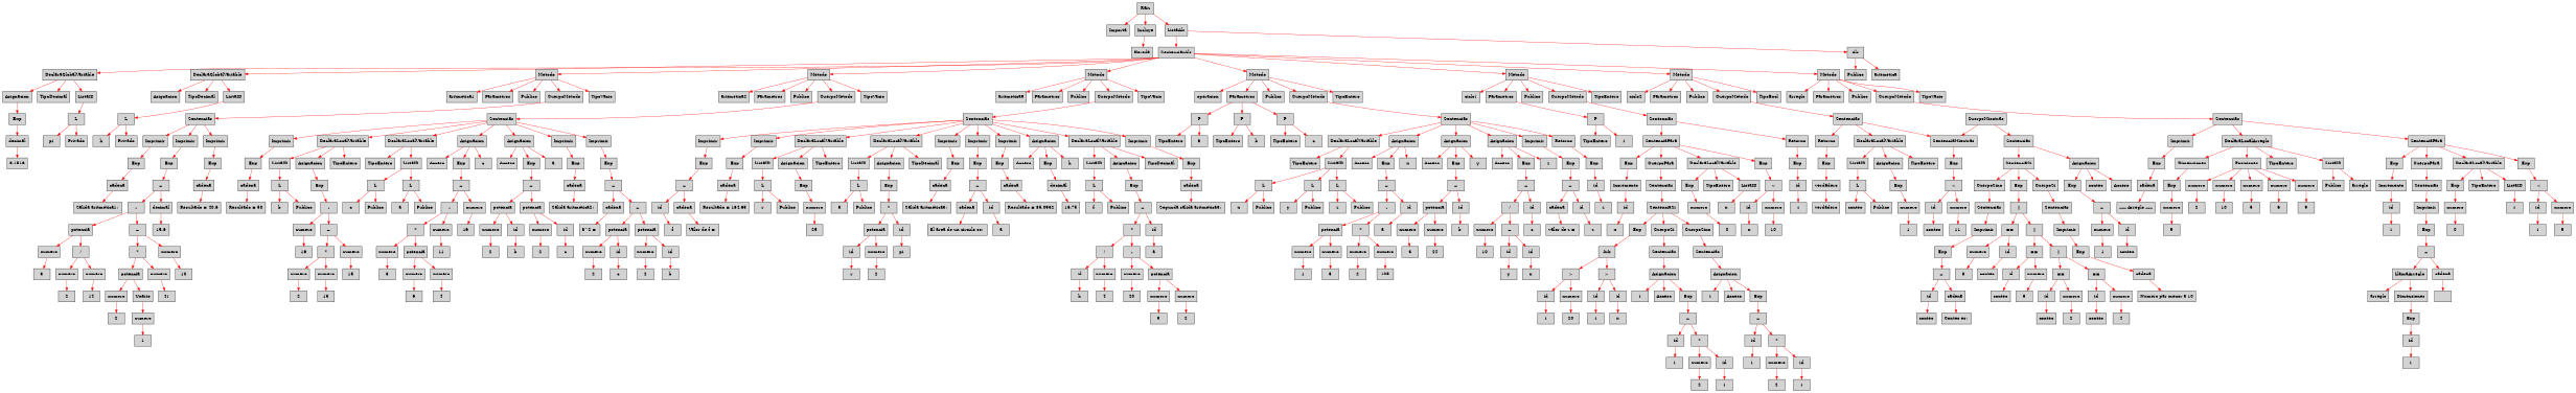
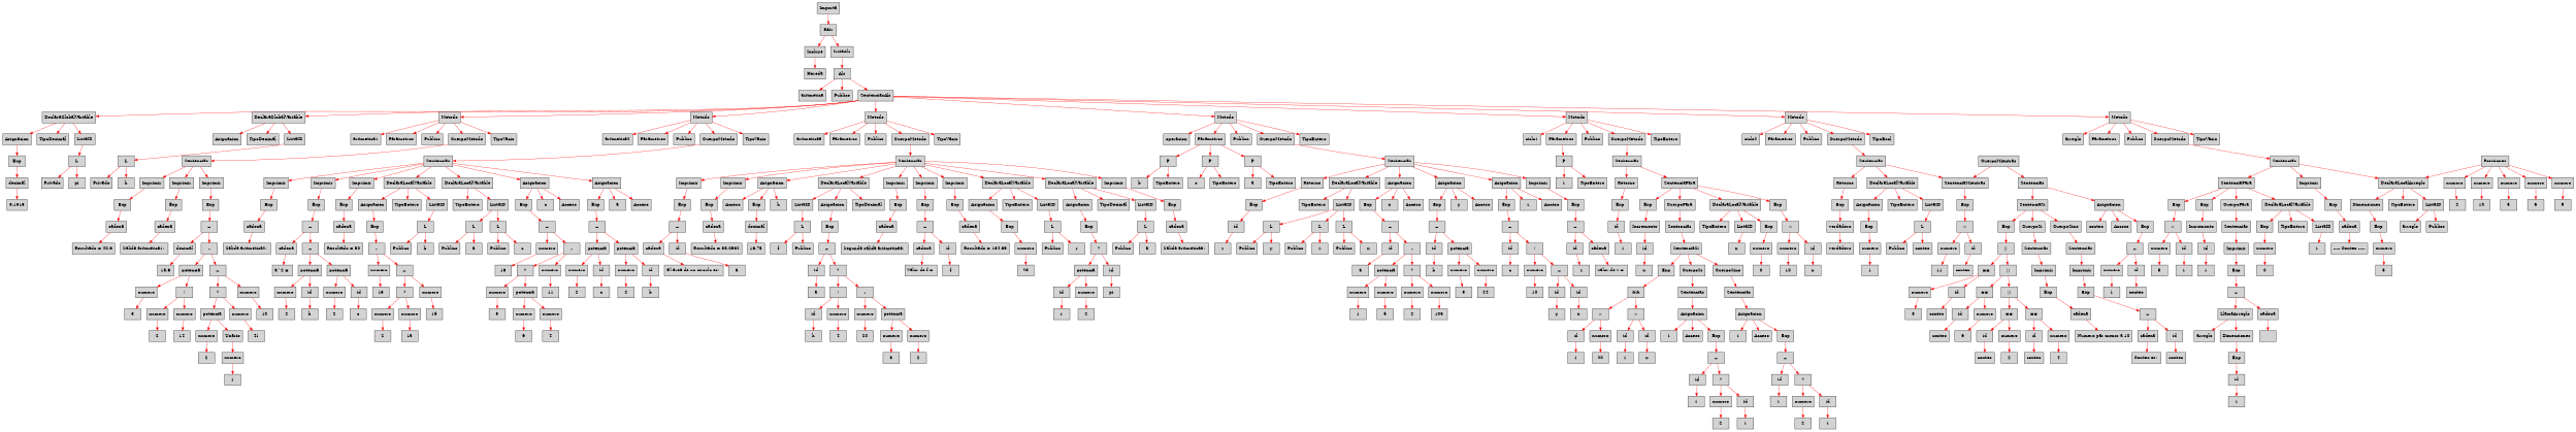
  digraph {
    node [shape=box style=filled]
    edge [color=red]
    n1 [label=Raiz]
    n2 [label=Importa]
    n3 [label=Incluye]
    n4 [label=ListaAls]
    n5 [label=Hereda]
    n6 [label=Als]
    n7 [label=aritmetica]
    n8 [label=Publico]
    n9 [label=SentenciasAls]
    n10 [label=DeclaraGlobalVariable]
    n11 [label=DeclaraGlobalVariable]
    n12 [label=Metodo]
    n13 [label=Metodo]
    n14 [label=Metodo]
    n15 [label=Metodo]
    n16 [label=Metodo]
    n17 [label=Metodo]
    n18 [label=Metodo]
    n19 [label=TipoDecimal]
    n20 [label=ListaID]
    n21 [label=Asignacion]
    n22 [label=TipoDecimal]
    n23 [label=ListaID]
    n24 [label=Asignacion]
    n25 [label=TipoVacio]
    n26 [label=aritmetica1]
    n27 [label=Parametros]
    n28 [label=Publico]
    n29 [label=CuerpoMetodo]
    n30 [label=TipoVacio]
    n31 [label=aritmetica2]
    n32 [label=Parametros]
    n33 [label=Publico]
    n34 [label=CuerpoMetodo]
    n35 [label=TipoVacio]
    n36 [label=aritmetica9]
    n37 [label=Parametros]
    n38 [label=Publico]
    n39 [label=CuerpoMetodo]
    n40 [label=TipoEntero]
    n41 [label=operacion]
    n42 [label=Parametros]
    n43 [label=Publico]
    n44 [label=CuerpoMetodo]
    n45 [label=TipoEntero]
    n46 [label=ciclo1]
    n47 [label=Parametros]
    n48 [label=Publico]
    n49 [label=CuerpoMetodo]
    n50 [label=TipoBool]
    n51 [label=ciclo2]
    n52 [label=Parametros]
    n53 [label=Publico]
    n54 [label=CuerpoMetodo]
    n55 [label=TipoVacio]
    n56 [label=arreglo]
    n57 [label=Parametros]
    n58 [label=Publico]
    n59 [label=CuerpoMetodo]
    n60 [label=L]
    n61 [label=Exp]
    n62 [label=pi]
    n63 [label=Privado]
    n64 [label=decimal]
    n65 [label=3.1516]
    n66 [label=L]
    n67 [label=h]
    n68 [label=Privado]
    n69 [label=Sentencias]
    n70 [label=Imprimir]
    n71 [label=Imprimir]
    n72 [label=Imprimir]
    n73 [label=Exp]
    n74 [label=Exp]
    n75 [label=Exp]
    n76 [label=cadena]
    n77 [label="Salida aritmética1: "]
    n78 [label="+"]
    n79 [label="-"]
    n80 [label=decimal]
    n81 [label="+"]
    n82 [label=potencia]
    n83 [label=15.6]
    n84 [label=numero]
    n85 [label="*"]
    n86 [label="/"]
    n87 [label=numero]
    n88 [label=10]
    n89 [label=numero]
    n90 [label=potencia]
    n91 [label=41]
    n92 [label=Unario]
    n93 [label=numero]
    n94 [label=numero]
    n95 [label=2]
    n96 [label=1]
    n97 [label=numero]
    n98 [label=numero]
    n99 [label=3]
    n100 [label=14]
    n101 [label=2]
    n102 [label=cadena]
    n103 [label="Resultado = 40.6"]
    n104 [label=Sentencias]
    n105 [label=DeclaraLocalVariable]
    n106 [label=DeclaraLocalVariable]
    n107 [label=Asignacion]
    n108 [label=Asignacion]
    n109 [label=Imprimir]
    n110 [label=Imprimir]
    n111 [label=Imprimir]
    n112 [label=TipoEntero]
    n113 [label=ListaID]
    n114 [label=Asignacion]
    n115 [label=TipoEntero]
    n116 [label=ListaID]
    n117 [label=c]
    n118 [label=Acceso]
    n119 [label=Exp]
    n120 [label=a]
    n121 [label=Acceso]
    n122 [label=Exp]
    n123 [label=Exp]
    n124 [label=Exp]
    n125 [label=Exp]
    n126 [label=L]
    n127 [label=Exp]
    n128 [label=b]
    n129 [label=Publico]
    n130 [label="-"]
    n131 [label="+"]
    n132 [label=numero]
    n133 [label=numero]
    n134 [label="*"]
    n135 [label=16]
    n136 [label=15]
    n137 [label=numero]
    n138 [label=numero]
    n139 [label=13]
    n140 [label=2]
    n141 [label=L]
    n142 [label=L]
    n143 [label=a]
    n144 [label=Publico]
    n145 [label=c]
    n146 [label=Publico]
    n147 [label="+"]
    n148 [label="-"]
    n149 [label=numero]
    n150 [label=numero]
    n151 [label="*"]
    n152 [label=16]
    n153 [label=11]
    n154 [label=numero]
    n155 [label=potencia]
    n156 [label=3]
    n157 [label=numero]
    n158 [label=numero]
    n159 [label=6]
    n160 [label=4]
    n161 [label="+"]
    n162 [label=potencia]
    n163 [label=potencia]
    n164 [label=id]
    n165 [label=numero]
    n166 [label=id]
    n167 [label=numero]
    n168 [label=b]
    n169 [label=2]
    n170 [label=c]
    n171 [label=2]
    n172 [label=cadena]
    n173 [label="Salida aritmética2: "]
    n174 [label="+"]
    n175 [label=cadena]
    n176 [label="+"]
    n177 [label="a^2 = "]
    n178 [label=potencia]
    n179 [label=potencia]
    n180 [label=id]
    n181 [label=numero]
    n182 [label=id]
    n183 [label=numero]
    n184 [label=b]
    n185 [label=2]
    n186 [label=c]
    n187 [label=2]
    n188 [label=cadena]
    n189 [label="Resultado = 50"]
    n190 [label=Sentencias]
    n191 [label=DeclaraLocalVariable]
    n192 [label=DeclaraLocalVariable]
    n193 [label=Imprimir]
    n194 [label=Imprimir]
    n195 [label=Imprimir]
    n196 [label=Asignacion]
    n197 [label=DeclaraLocalVariable]
    n198 [label=Imprimir]
    n199 [label=Imprimir]
    n200 [label=Imprimir]
    n201 [label=TipoEntero]
    n202 [label=ListaID]
    n203 [label=Asignacion]
    n204 [label=TipoDecimal]
    n205 [label=ListaID]
    n206 [label=Asignacion]
    n207 [label=Exp]
    n208 [label=Exp]
    n209 [label=Exp]
    n210 [label=h]
    n211 [label=Acceso]
    n212 [label=Exp]
    n213 [label=TipoDecimal]
    n214 [label=ListaID]
    n215 [label=Asignacion]
    n216 [label=Exp]
    n217 [label=Exp]
    n218 [label=Exp]
    n219 [label=L]
    n220 [label=Exp]
    n221 [label=r]
    n222 [label=Publico]
    n223 [label=numero]
    n224 [label=25]
    n225 [label=L]
    n226 [label=Exp]
    n227 [label=a]
    n228 [label=Publico]
    n229 [label="*"]
    n230 [label=id]
    n231 [label=potencia]
    n232 [label=pi]
    n233 [label=id]
    n234 [label=numero]
    n235 [label=r]
    n236 [label=2]
    n237 [label=cadena]
    n238 [label="Salida aritmética3: "]
    n239 [label="+"]
    n240 [label=cadena]
    n241 [label=id]
    n242 [label="El área de un circulo es: "]
    n243 [label=a]
    n244 [label=cadena]
    n245 [label="Resultado = 85.0932"]
    n246 [label=decimal]
    n247 [label=16.75]
    n248 [label=L]
    n249 [label=Exp]
    n250 [label=f]
    n251 [label=Publico]
    n252 [label="+"]
    n253 [label=id]
    n254 [label="*"]
    n255 [label=a]
    n256 [label="/"]
    n257 [label="-"]
    n258 [label=id]
    n259 [label=numero]
    n260 [label=numero]
    n261 [label=potencia]
    n262 [label=h]
    n263 [label=4]
    n264 [label=20]
    n265 [label=numero]
    n266 [label=numero]
    n267 [label=3]
    n268 [label=2]
    n269 [label=cadena]
    n270 [label="Segunda salida aritmética3: "]
    n271 [label="+"]
    n272 [label=cadena]
    n273 [label=id]
    n274 [label="Valor de f = "]
    n275 [label=f]
    n276 [label=cadena]
    n277 [label="Resultado = 164.65"]
    n278 [label=P]
    n279 [label=P]
    n280 [label=P]
    n281 [label=Sentencias]
    n282 [label=TipoEntero]
    n283 [label=a]
    n284 [label=TipoEntero]
    n285 [label=b]
    n286 [label=TipoEntero]
    n287 [label=c]
    n288 [label=DeclaraLocalVariable]
    n289 [label=Asignacion]
    n290 [label=Asignacion]
    n291 [label=Asignacion]
    n292 [label=Imprimir]
    n293 [label=Retorno]
    n294 [label=TipoEntero]
    n295 [label=ListaID]
    n296 [label=x]
    n297 [label=Acceso]
    n298 [label=Exp]
    n299 [label=y]
    n300 [label=Acceso]
    n301 [label=Exp]
    n302 [label=z]
    n303 [label=Acceso]
    n304 [label=Exp]
    n305 [label=Exp]
    n306 [label=Exp]
    n307 [label=L]
    n308 [label=L]
    n309 [label=L]
    n310 [label=y]
    n311 [label=Publico]
    n312 [label=z]
    n313 [label=Publico]
    n314 [label=x]
    n315 [label=Publico]
    n316 [label="+"]
    n317 [label="-"]
    n318 [label=id]
    n319 [label="*"]
    n320 [label=potencia]
    n321 [label=a]
    n322 [label=numero]
    n323 [label=numero]
    n324 [label=numero]
    n325 [label=numero]
    n326 [label=105]
    n327 [label=2]
    n328 [label=5]
    n329 [label=1]
    n330 [label="+"]
    n331 [label=potencia]
    n332 [label=id]
    n333 [label=numero]
    n334 [label=numero]
    n335 [label=b]
    n336 [label=24]
    n337 [label=3]
    n338 [label="+"]
    n339 [label="/"]
    n340 [label=id]
    n341 [label="+"]
    n342 [label=numero]
    n343 [label=c]
    n344 [label=id]
    n345 [label=id]
    n346 [label=10]
    n347 [label=x]
    n348 [label=y]
    n349 [label="+"]
    n350 [label=cadena]
    n351 [label=id]
    n352 [label="valor de z = "]
    n353 [label=z]
    n354 [label=id]
    n355 [label=z]
    n356 [label=P]
    n357 [label=Sentencias]
    n358 [label=TipoEntero]
    n359 [label=i]
    n360 [label=SentenciaPara]
    n361 [label=Retorno]
    n362 [label=DeclaraLocalVariable]
    n363 [label=Exp]
    n364 [label=Exp]
    n365 [label=CuerpoPara]
    n366 [label=Exp]
    n367 [label=TipoEntero]
    n368 [label=ListaID]
    n369 [label=Exp]
    n370 [label="<"]
    n371 [label=Incremento]
    n372 [label=Sentencias]
    n373 [label=x]
    n374 [label=numero]
    n375 [label=0]
    n376 [label=id]
    n377 [label=numero]
    n378 [label=x]
    n379 [label=10]
    n380 [label=id]
    n381 [label=x]
    n382 [label=SentenciaSi]
    n383 [label=Exp]
    n384 [label=CuerpoSi]
    n385 [label=CuerpoSino]
    n386 [label="&&"]
    n387 [label=Sentencias]
    n388 [label=Sentencias]
    n389 [label=">"]
    n390 [label=">"]
    n391 [label=id]
    n392 [label=numero]
    n393 [label=id]
    n394 [label=id]
    n395 [label=i]
    n396 [label=20]
    n397 [label=i]
    n398 [label=x]
    n399 [label=Asignacion]
    n400 [label=i]
    n401 [label=Acceso]
    n402 [label=Exp]
    n403 [label="+"]
    n404 [label=id]
    n405 [label="*"]
    n406 [label=i]
    n407 [label=id]
    n408 [label=numero]
    n409 [label=i]
    n410 [label=2]
    n411 [label=Asignacion]
    n412 [label=i]
    n413 [label=Acceso]
    n414 [label=Exp]
    n415 [label="+"]
    n416 [label=id]
    n417 [label="*"]
    n418 [label=i]
    n419 [label=id]
    n420 [label=numero]
    n421 [label=i]
    n422 [label=2]
    n423 [label=id]
    n424 [label=i]
    n425 [label=Sentencias]
    n426 [label=DeclaraLocalVariable]
    n427 [label=SentenciaMientras]
    n428 [label=Retorno]
    n429 [label=TipoEntero]
    n430 [label=ListaID]
    n431 [label=Asignacion]
    n432 [label=Exp]
    n433 [label=Exp]
    n434 [label=L]
    n435 [label=Exp]
    n436 [label=conteo]
    n437 [label=Publico]
    n438 [label=numero]
    n439 [label=1]
    n440 [label="<"]
    n441 [label=CuerpoMientras]
    n442 [label=Sentencias]
    n443 [label=id]
    n444 [label=numero]
    n445 [label=conteo]
    n446 [label=11]
    n447 [label=SentenciaSi]
    n448 [label=Asignacion]
    n449 [label=Exp]
    n450 [label=CuerpoSi]
    n451 [label=CuerpoSino]
    n452 [label=conteo]
    n453 [label=Acceso]
    n454 [label=Exp]
    n455 [label="||"]
    n456 [label=Sentencias]
    n457 [label=Sentencias]
    n458 [label="||"]
    n459 [label="=="]
    n460 [label="||"]
    n461 [label="=="]
    n462 [label=id]
    n463 [label=numero]
    n464 [label="=="]
    n465 [label="=="]
    n466 [label=id]
    n467 [label=numero]
    n468 [label=id]
    n469 [label=numero]
    n470 [label=id]
    n471 [label=numero]
    n472 [label=conteo]
    n473 [label=2]
    n474 [label=conteo]
    n475 [label=4]
    n476 [label=conteo]
    n477 [label=6]
    n478 [label=conteo]
    n479 [label=8]
    n480 [label=Imprimir]
    n481 [label=Exp]
    n482 [label=cadena]
    n483 [label="Numero par menor a 10"]
    n484 [label=Imprimir]
    n485 [label=Exp]
    n486 [label="+"]
    n487 [label=cadena]
    n488 [label=id]
    n489 [label="Conteo es: "]
    n490 [label=conteo]
    n491 [label="+"]
    n492 [label=id]
    n493 [label=numero]
    n494 [label=conteo]
    n495 [label=1]
    n496 [label=verdadero]
    n497 [label=verdadero]
    n498 [label=Sentencias]
    n499 [label=Imprimir]
    n500 [label=DeclaraLocalArreglo]
    n501 [label=SentenciaPara]
    n502 [label=Exp]
    n503 [label=TipoEntero]
    n504 [label=ListaID]
    n505 [label=Dimensiones]
    n506 [label=Posiciones]
    n507 [label=DeclaraLocalVariable]
    n508 [label=Exp]
    n509 [label=Exp]
    n510 [label=CuerpoPara]
    n511 [label=cadena]
-   n512 [label="----- Arreglo -----"]
+   n512 [label="----- Conteo -----"]
    n513 [label=arreglo]
    n514 [label=Publico]
    n515 [label=Exp]
    n516 [label=numero]
    n517 [label=numero]
    n518 [label=numero]
    n519 [label=numero]
    n520 [label=numero]
    n521 [label=numero]
    n522 [label=5]
    n523 [label=5]
    n524 [label=6]
    n525 [label=9]
    n526 [label=2]
    n527 [label=10]
    n528 [label=TipoEntero]
    n529 [label=ListaID]
    n530 [label=Exp]
    n531 [label="<"]
    n532 [label=Incremento]
    n533 [label=Sentencias]
    n534 [label=i]
    n535 [label=numero]
    n536 [label=0]
    n537 [label=id]
    n538 [label=numero]
    n539 [label=i]
    n540 [label=5]
    n541 [label=id]
    n542 [label=i]
    n543 [label=Imprimir]
    n544 [label=Exp]
    n545 [label="+"]
    n546 [label=LlamaArreglo]
    n547 [label=cadena]
    n548 [label=arreglo]
    n549 [label=Dimensiones]
    n550 [label=" "]
    n551 [label=Exp]
    n552 [label=id]
    n553 [label=i]
-   n1 -> n2
+   n2 -> n1
    n1 -> n3
    n1 -> n4
    n3 -> n5
    n4 -> n6
    n6 -> n7
    n6 -> n8
-   n4 -> n9
+   n6 -> n9
    n9 -> n10
    n9 -> n11
    n9 -> n12
    n9 -> n13
    n9 -> n14
    n9 -> n15
    n9 -> n16
    n9 -> n17
    n9 -> n18
    n10 -> n19
    n10 -> n20
    n10 -> n21
    n11 -> n22
    n11 -> n23
    n11 -> n24
    n12 -> n25
    n12 -> n26
    n12 -> n27
    n12 -> n28
    n12 -> n29
    n13 -> n30
    n13 -> n31
    n13 -> n32
    n13 -> n33
    n13 -> n34
    n14 -> n35
    n14 -> n36
    n14 -> n37
    n14 -> n38
    n14 -> n39
    n15 -> n40
    n15 -> n41
    n15 -> n42
    n15 -> n43
    n15 -> n44
    n16 -> n45
    n16 -> n46
    n16 -> n47
    n16 -> n48
    n16 -> n49
    n17 -> n50
    n17 -> n51
    n17 -> n52
    n17 -> n53
    n17 -> n54
    n18 -> n55
    n18 -> n56
    n18 -> n57
    n18 -> n58
    n18 -> n59
    n20 -> n60
    n21 -> n61
    n23 -> n66
    n29 -> n69
    n34 -> n104
    n39 -> n190
    n42 -> n278
    n42 -> n279
    n42 -> n280
    n44 -> n281
    n47 -> n356
    n49 -> n357
    n54 -> n425
    n59 -> n498
    n60 -> n62
    n60 -> n63
    n61 -> n64
    n64 -> n65
    n66 -> n67
    n66 -> n68
    n69 -> n70
    n69 -> n71
    n69 -> n72
    n70 -> n73
    n71 -> n74
    n72 -> n75
    n73 -> n76
    n74 -> n78
    n75 -> n102
    n76 -> n77
    n78 -> n79
    n78 -> n80
    n79 -> n81
    n79 -> n82
    n80 -> n83
    n81 -> n84
    n81 -> n85
    n82 -> n86
    n82 -> n87
    n84 -> n88
    n85 -> n89
    n85 -> n90
    n86 -> n97
    n86 -> n98
    n87 -> n99
    n89 -> n91
    n90 -> n92
    n90 -> n93
    n92 -> n94
    n93 -> n95
    n94 -> n96
    n97 -> n100
    n98 -> n101
    n102 -> n103
    n104 -> n105
    n104 -> n106
    n104 -> n107
    n104 -> n108
    n104 -> n109
    n104 -> n110
    n104 -> n111
    n105 -> n112
    n105 -> n113
    n105 -> n114
    n106 -> n115
    n106 -> n116
    n107 -> n117
    n107 -> n118
    n107 -> n119
    n108 -> n120
    n108 -> n121
    n108 -> n122
    n109 -> n123
    n110 -> n124
    n111 -> n125
    n113 -> n126
    n114 -> n127
    n116 -> n141
    n116 -> n142
    n119 -> n147
    n122 -> n161
    n123 -> n172
    n124 -> n174
    n125 -> n188
    n126 -> n128
    n126 -> n129
    n127 -> n130
    n130 -> n131
    n130 -> n132
    n131 -> n133
    n131 -> n134
    n132 -> n135
    n133 -> n136
    n134 -> n137
    n134 -> n138
    n137 -> n139
    n138 -> n140
    n141 -> n143
    n141 -> n144
    n142 -> n145
    n142 -> n146
    n147 -> n148
    n147 -> n149
    n148 -> n150
    n148 -> n151
    n149 -> n152
    n150 -> n153
    n151 -> n154
    n151 -> n155
    n154 -> n156
    n155 -> n157
    n155 -> n158
    n157 -> n159
    n158 -> n160
    n161 -> n162
    n161 -> n163
    n162 -> n164
    n162 -> n165
    n163 -> n166
    n163 -> n167
    n164 -> n168
    n165 -> n169
    n166 -> n170
    n167 -> n171
    n172 -> n173
    n174 -> n175
    n174 -> n176
    n175 -> n177
    n176 -> n178
    n176 -> n179
    n178 -> n180
    n178 -> n181
    n179 -> n182
    n179 -> n183
    n180 -> n184
    n181 -> n185
    n182 -> n186
    n183 -> n187
    n188 -> n189
    n190 -> n191
    n190 -> n192
    n190 -> n193
    n190 -> n194
    n190 -> n195
    n190 -> n196
    n190 -> n197
    n190 -> n198
    n190 -> n199
    n190 -> n200
    n191 -> n201
    n191 -> n202
    n191 -> n203
    n192 -> n204
    n192 -> n205
    n192 -> n206
    n193 -> n207
    n194 -> n208
    n195 -> n209
    n196 -> n210
    n196 -> n211
    n196 -> n212
    n197 -> n213
    n197 -> n214
    n197 -> n215
    n198 -> n216
    n199 -> n217
    n200 -> n218
    n202 -> n219
    n203 -> n220
    n205 -> n225
    n206 -> n226
    n207 -> n237
    n208 -> n239
    n209 -> n244
    n212 -> n246
    n214 -> n248
    n215 -> n249
    n216 -> n269
    n217 -> n271
    n218 -> n276
    n219 -> n221
    n219 -> n222
    n220 -> n223
    n223 -> n224
    n225 -> n227
    n225 -> n228
    n226 -> n229
    n229 -> n230
    n229 -> n231
    n230 -> n232
    n231 -> n233
    n231 -> n234
    n233 -> n235
    n234 -> n236
    n237 -> n238
    n239 -> n240
    n239 -> n241
    n240 -> n242
    n241 -> n243
    n244 -> n245
    n246 -> n247
    n248 -> n250
    n248 -> n251
    n249 -> n252
    n252 -> n253
    n252 -> n254
    n253 -> n255
    n254 -> n256
    n254 -> n257
    n256 -> n258
    n256 -> n259
    n257 -> n260
    n257 -> n261
    n258 -> n262
    n259 -> n263
    n260 -> n264
    n261 -> n265
    n261 -> n266
    n265 -> n267
    n266 -> n268
    n269 -> n270
    n271 -> n272
    n271 -> n273
    n272 -> n274
    n273 -> n275
    n276 -> n277
    n278 -> n282
    n278 -> n283
    n279 -> n284
    n279 -> n285
    n280 -> n286
    n280 -> n287
    n281 -> n288
    n281 -> n289
    n281 -> n290
    n281 -> n291
    n281 -> n292
    n281 -> n293
    n288 -> n294
    n288 -> n295
    n289 -> n296
    n289 -> n297
    n289 -> n298
    n290 -> n299
    n290 -> n300
    n290 -> n301
    n291 -> n302
    n291 -> n303
    n291 -> n304
    n292 -> n305
    n293 -> n306
    n295 -> n307
    n295 -> n308
    n295 -> n309
    n298 -> n316
    n301 -> n330
    n304 -> n338
    n305 -> n349
    n306 -> n354
    n307 -> n310
    n307 -> n311
    n308 -> n312
    n308 -> n313
    n309 -> n314
    n309 -> n315
    n316 -> n317
    n316 -> n318
    n317 -> n319
    n317 -> n320
    n318 -> n321
    n319 -> n322
    n319 -> n323
    n320 -> n324
    n320 -> n325
    n322 -> n326
    n323 -> n327
    n324 -> n328
    n325 -> n329
    n330 -> n331
    n330 -> n332
    n331 -> n333
    n331 -> n334
    n332 -> n335
    n333 -> n336
    n334 -> n337
    n338 -> n339
    n338 -> n340
    n339 -> n341
    n339 -> n342
    n340 -> n343
    n341 -> n344
    n341 -> n345
    n342 -> n346
    n344 -> n347
    n345 -> n348
    n349 -> n350
    n349 -> n351
    n350 -> n352
    n351 -> n353
    n354 -> n355
    n356 -> n358
    n356 -> n359
    n357 -> n360
    n357 -> n361
    n360 -> n362
    n360 -> n363
    n360 -> n364
    n360 -> n365
    n361 -> n366
    n362 -> n367
    n362 -> n368
    n362 -> n369
    n363 -> n370
    n364 -> n371
    n365 -> n372
    n366 -> n423
    n368 -> n373
    n369 -> n374
    n370 -> n376
    n370 -> n377
    n371 -> n380
    n372 -> n382
    n374 -> n375
    n376 -> n378
    n377 -> n379
    n380 -> n381
    n382 -> n383
    n382 -> n384
    n382 -> n385
    n383 -> n386
    n384 -> n387
    n385 -> n388
    n386 -> n389
    n386 -> n390
    n387 -> n399
    n388 -> n411
    n389 -> n391
    n389 -> n392
    n390 -> n393
    n390 -> n394
    n391 -> n395
    n392 -> n396
    n393 -> n397
    n394 -> n398
    n399 -> n400
    n399 -> n401
    n399 -> n402
    n402 -> n403
    n403 -> n404
    n403 -> n405
    n404 -> n406
    n405 -> n407
    n405 -> n408
    n407 -> n409
    n408 -> n410
    n411 -> n412
    n411 -> n413
    n411 -> n414
    n414 -> n415
    n415 -> n416
    n415 -> n417
    n416 -> n418
    n417 -> n419
    n417 -> n420
    n419 -> n421
    n420 -> n422
    n423 -> n424
    n425 -> n426
    n425 -> n427
    n425 -> n428
    n426 -> n429
    n426 -> n430
    n426 -> n431
    n427 -> n432
    n428 -> n433
    n430 -> n434
    n431 -> n435
    n432 -> n440
    n433 -> n496
    n434 -> n436
    n434 -> n437
    n435 -> n438
    n438 -> n439
    n440 -> n443
    n440 -> n444
    n441 -> n427
    n441 -> n442
    n442 -> n447
    n442 -> n448
    n443 -> n445
    n444 -> n446
    n447 -> n449
    n447 -> n450
    n447 -> n451
    n448 -> n452
    n448 -> n453
    n448 -> n454
    n449 -> n455
    n450 -> n456
    n451 -> n457
    n454 -> n491
    n455 -> n458
    n455 -> n459
    n456 -> n480
    n457 -> n484
    n458 -> n460
    n458 -> n461
    n459 -> n462
    n459 -> n463
    n460 -> n464
    n460 -> n465
    n461 -> n466
    n461 -> n467
    n462 -> n478
    n463 -> n479
    n464 -> n468
    n464 -> n469
    n465 -> n470
    n465 -> n471
    n466 -> n476
    n467 -> n477
    n468 -> n472
    n469 -> n473
    n470 -> n474
    n471 -> n475
    n480 -> n481
    n481 -> n482
    n482 -> n483
    n484 -> n485
    n485 -> n486
    n486 -> n487
    n486 -> n488
    n487 -> n489
    n488 -> n490
    n491 -> n492
    n491 -> n493
    n492 -> n494
    n493 -> n495
    n496 -> n497
    n498 -> n499
    n498 -> n500
    n498 -> n501
    n499 -> n502
    n500 -> n503
    n500 -> n504
    n500 -> n505
-   n500 -> n506
+   n506 -> n500
    n501 -> n507
    n501 -> n508
    n501 -> n509
    n501 -> n510
    n502 -> n511
    n504 -> n513
    n504 -> n514
    n505 -> n515
    n506 -> n516
    n506 -> n517
    n506 -> n518
    n506 -> n519
    n506 -> n520
    n507 -> n528
    n507 -> n529
    n507 -> n530
    n508 -> n531
    n509 -> n532
    n510 -> n533
    n511 -> n512
    n515 -> n521
    n516 -> n523
    n517 -> n524
    n518 -> n525
    n519 -> n526
    n520 -> n527
    n521 -> n522
    n529 -> n534
    n530 -> n535
    n531 -> n537
    n531 -> n538
    n532 -> n541
    n533 -> n543
    n535 -> n536
    n537 -> n539
    n538 -> n540
    n541 -> n542
    n543 -> n544
    n544 -> n545
    n545 -> n546
    n545 -> n547
    n546 -> n548
    n546 -> n549
    n547 -> n550
    n549 -> n551
    n551 -> n552
    n552 -> n553
  }
